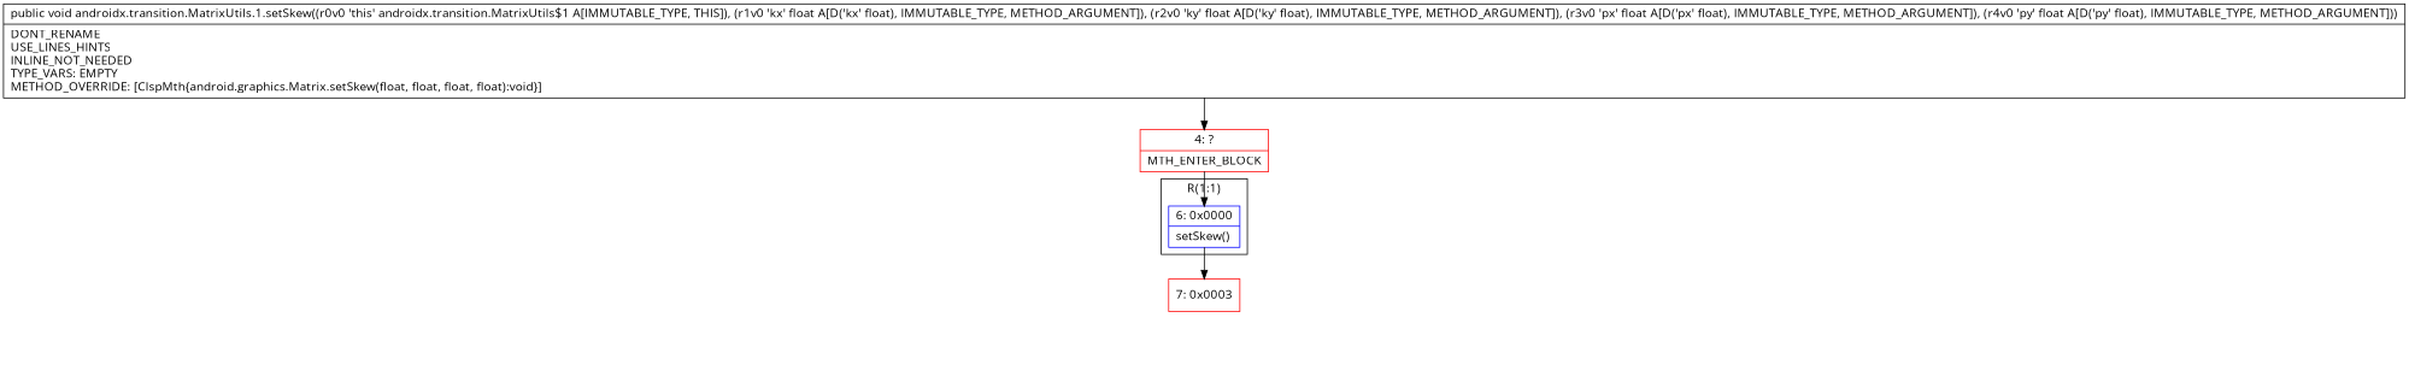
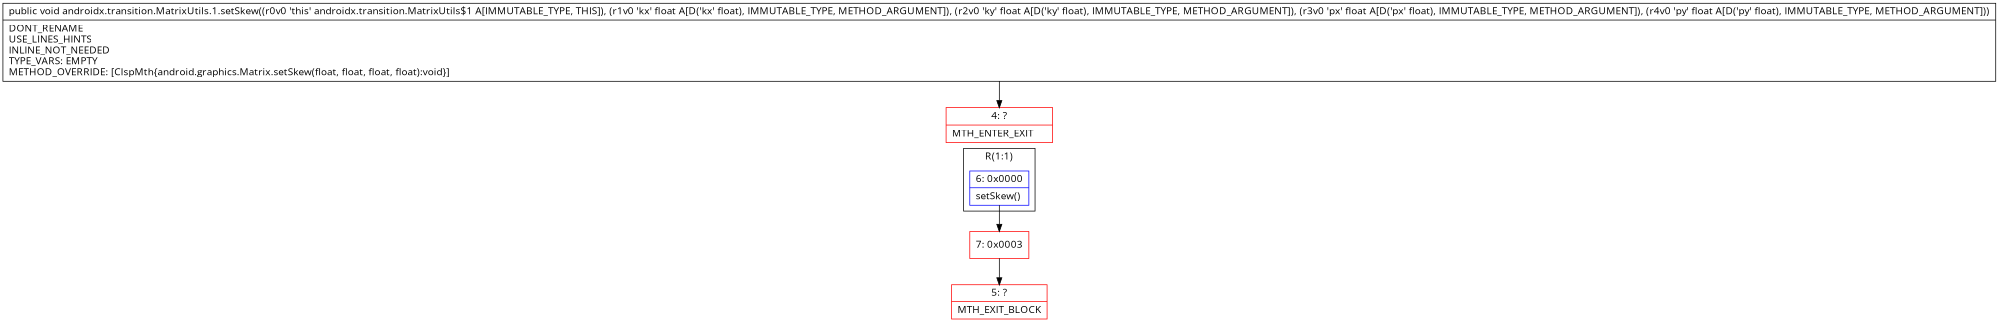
  digraph {
    fontname="Open Sans"
    node [color=red fontname="Open Sans" shape=record]
    edge [fontname="Open Sans"]
    n1 [color=blue label="{6\:\ 0x0000|setSkew()\l}"]
    n2 [label="{7\:\ 0x0003}"]
-   n4 [label="{4\:\ ?|MTH_ENTER_BLOCK\l}"]
+   n3 [label="{5\:\ ?|MTH_EXIT_BLOCK\l}"]
+   n4 [label="{4\:\ ?|MTH_ENTER_EXIT\l}"]
    n5 [label="{public void androidx.transition.MatrixUtils.1.setSkew((r0v0 'this' androidx.transition.MatrixUtils$1 A[IMMUTABLE_TYPE, THIS]), (r1v0 'kx' float A[D('kx' float), IMMUTABLE_TYPE, METHOD_ARGUMENT]), (r2v0 'ky' float A[D('ky' float), IMMUTABLE_TYPE, METHOD_ARGUMENT]), (r3v0 'px' float A[D('px' float), IMMUTABLE_TYPE, METHOD_ARGUMENT]), (r4v0 'py' float A[D('py' float), IMMUTABLE_TYPE, METHOD_ARGUMENT]))  | DONT_RENAME\lUSE_LINES_HINTS\lINLINE_NOT_NEEDED\lTYPE_VARS: EMPTY\lMETHOD_OVERRIDE: [ClspMth\{android.graphics.Matrix.setSkew(float, float, float, float):void\}]\l}" color=""]
    subgraph cluster_1 {
      label="R(1:1)"
      n1
    }
    n1 -> n2
-   n4 -> n1
+   n2 -> n3
    n5 -> n4
  }
